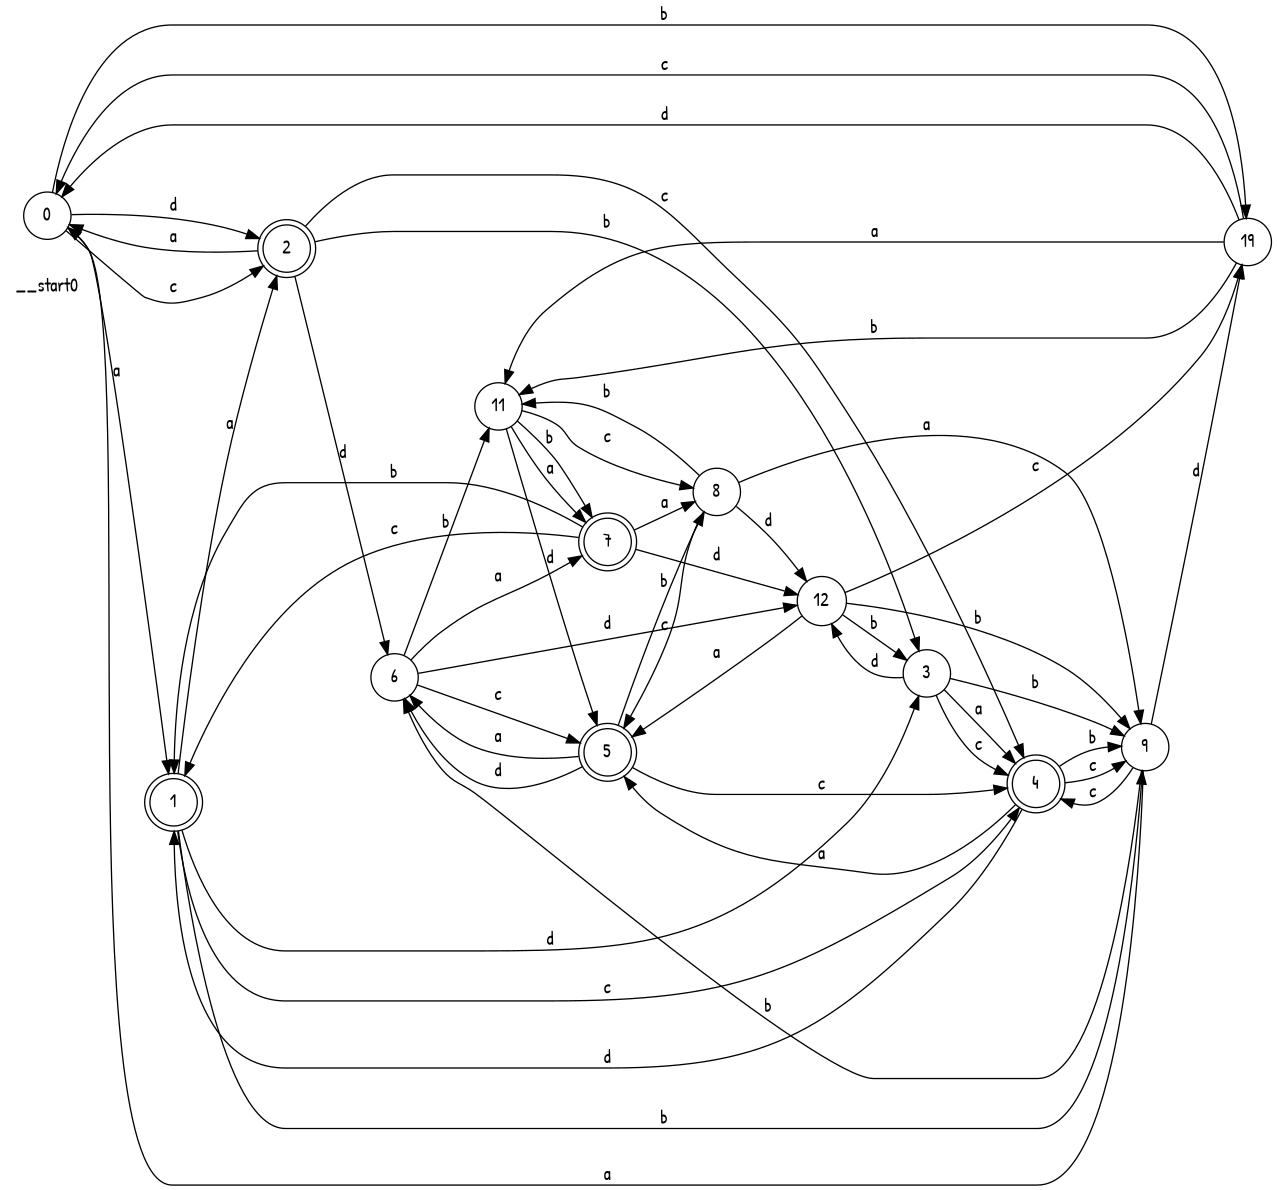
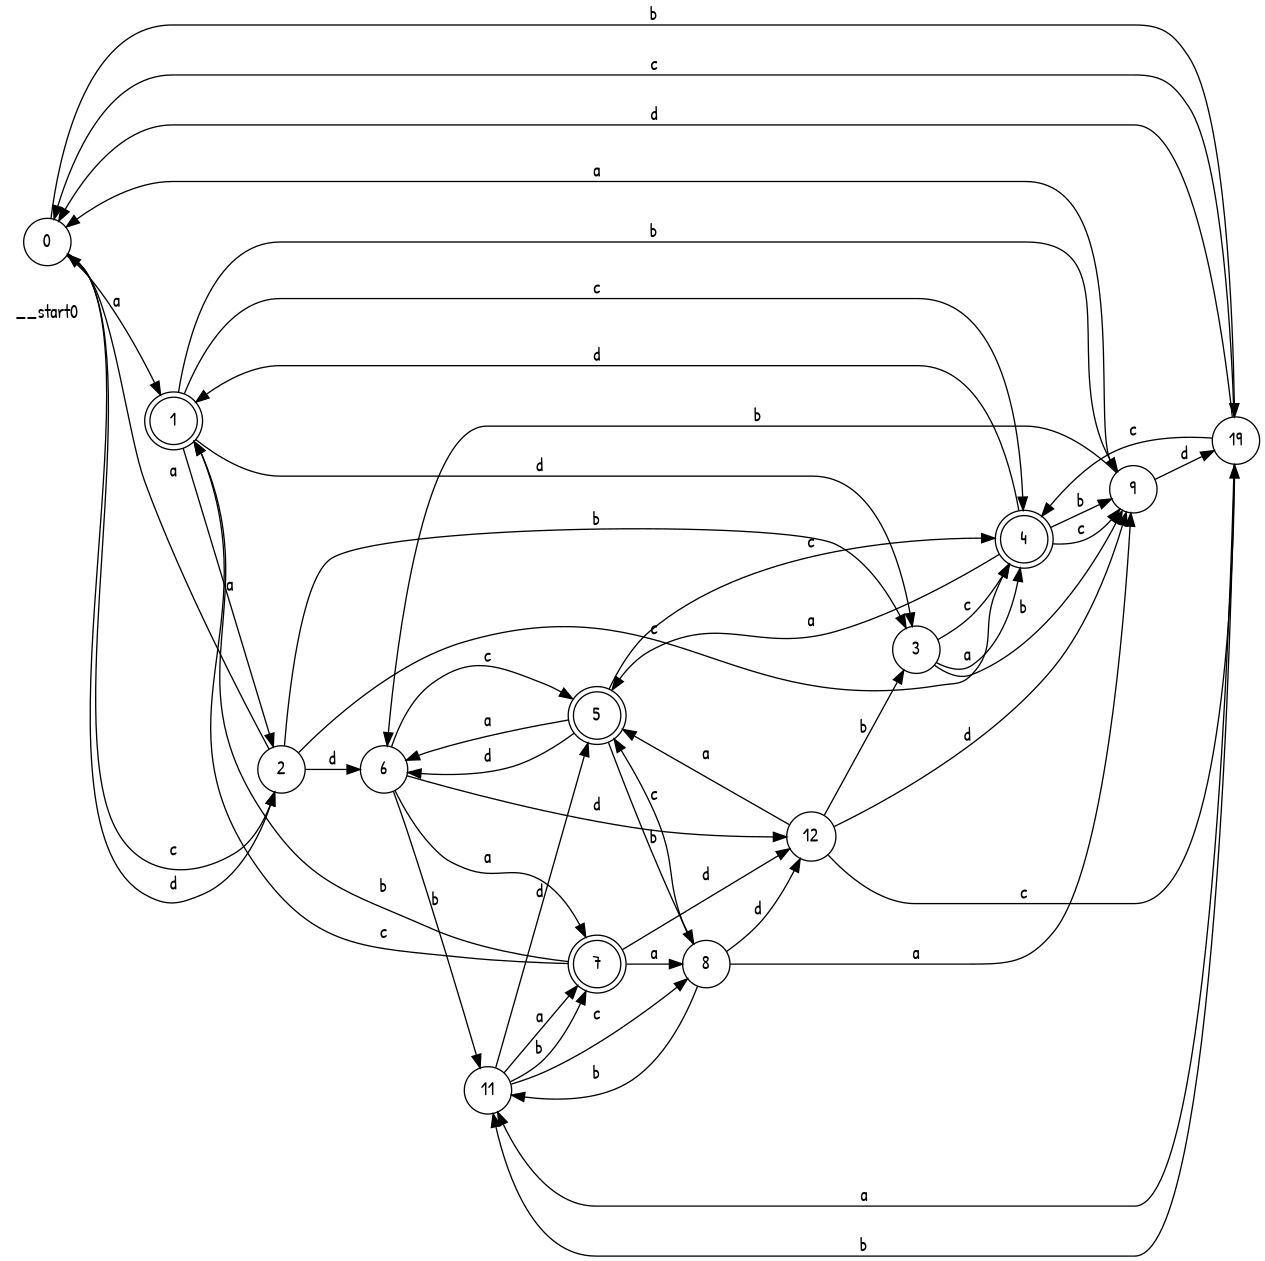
  digraph {
    fontname="Patrick Hand"
    rankdir=LR
    node [fontname="Patrick Hand" shape=circle color=black fillcolor=white style=filled]
    edge [fontname="Patrick Hand"]
    __start0 [shape=none color="" fillcolor="" style=""]
    n2 [label=0]
    n3 [label=1 shape=doublecircle style="rounded,filled"]
-   n4 [label=2 shape=doublecircle style="rounded,filled"]
+   n4 [label=2 style="rounded,filled"]
    n5 [label=19]
    n6 [label=3]
    n7 [label=4 shape=doublecircle style="rounded,filled"]
    n8 [label=9]
    n9 [label=6]
    n10 [label=11]
    n11 [label=12]
    n12 [label=5 shape=doublecircle style="rounded,filled"]
    n13 [label=7 shape=doublecircle]
    n14 [label=8]
    n2 -> n3 [label=a]
    n2 -> n4 [label=c]
    n2 -> n4 [label=d]
    n2 -> n5 [label=b]
    n3 -> n4 [label=a]
    n3 -> n6 [label=d]
    n3 -> n7 [label=c]
    n3 -> n8 [label=b]
    n4 -> n2 [label=a]
    n4 -> n6 [label=b]
    n4 -> n7 [label=c]
    n4 -> n9 [label=d]
    n5 -> n2 [label=c]
    n5 -> n2 [label=d]
    n5 -> n10 [label=a]
    n5 -> n10 [label=b]
    n6 -> n7 [label=a]
    n6 -> n7 [label=c]
    n6 -> n8 [label=b]
-   n6 -> n11 [label=d]
    n7 -> n3 [label=d]
    n7 -> n8 [label=b]
    n7 -> n8 [label=c]
    n7 -> n12 [label=a]
    n8 -> n2 [label=a]
    n8 -> n5 [label=d]
-   n8 -> n7 [label=c]
+   n5 -> n7 [label=c]
    n8 -> n9 [label=b]
    n9 -> n10 [label=b]
    n9 -> n11 [label=d]
    n9 -> n12 [label=c]
    n9 -> n13 [label=a]
    n10 -> n12 [label=d]
    n10 -> n13 [label=a]
    n10 -> n13 [label=b]
    n10 -> n14 [label=c]
    n11 -> n5 [label=c]
    n11 -> n6 [label=b]
-   n11 -> n8 [label=b]
+   n11 -> n8 [label=d]
    n11 -> n12 [label=a]
    n12 -> n7 [label=c]
    n12 -> n9 [label=a]
    n12 -> n9 [label=d]
    n12 -> n14 [label=b]
    n13 -> n3 [label=b]
    n13 -> n3 [label=c]
    n13 -> n11 [label=d]
    n13 -> n14 [label=a]
    n14 -> n8 [label=a]
    n14 -> n10 [label=b]
    n14 -> n11 [label=d]
    n14 -> n12 [label=c]
  }
